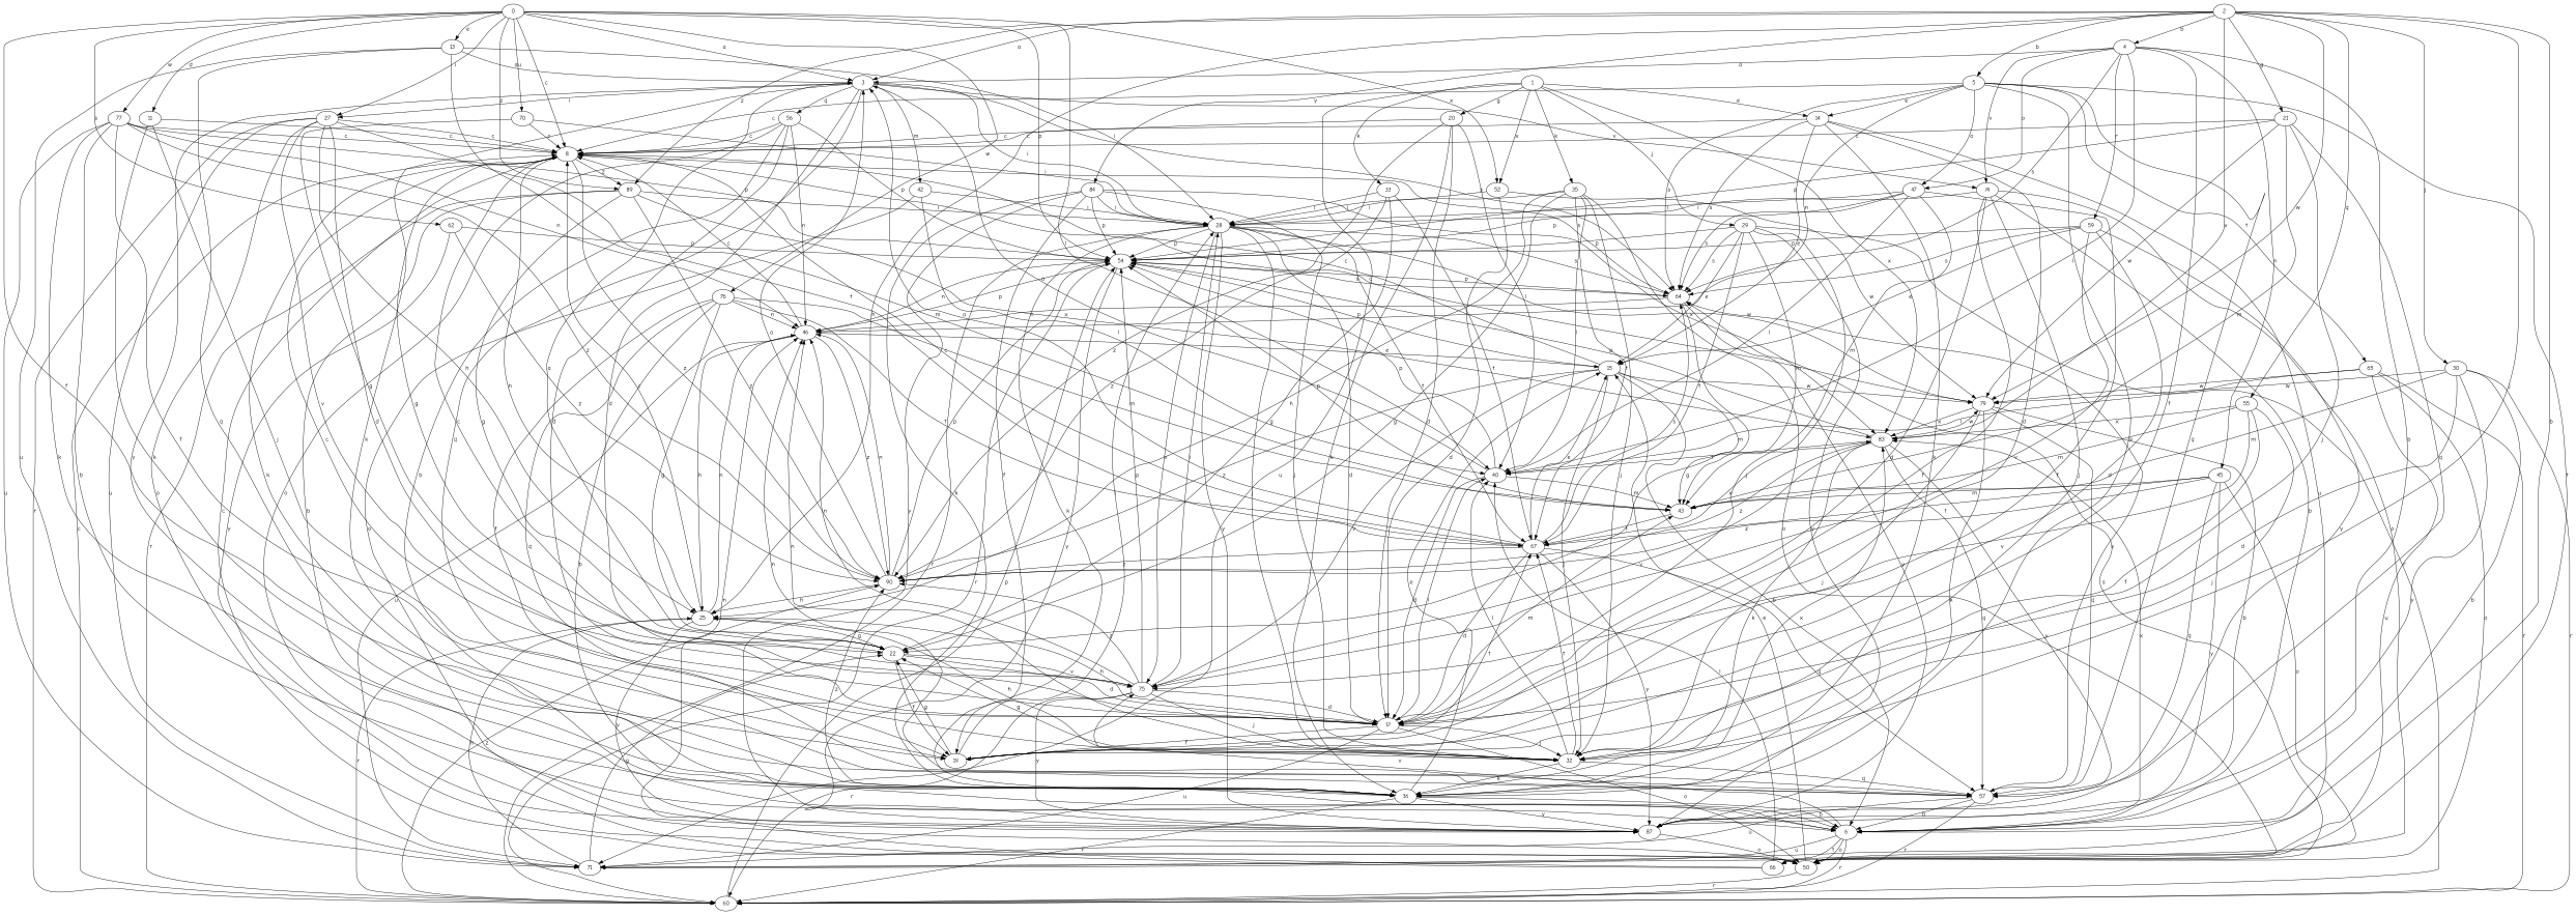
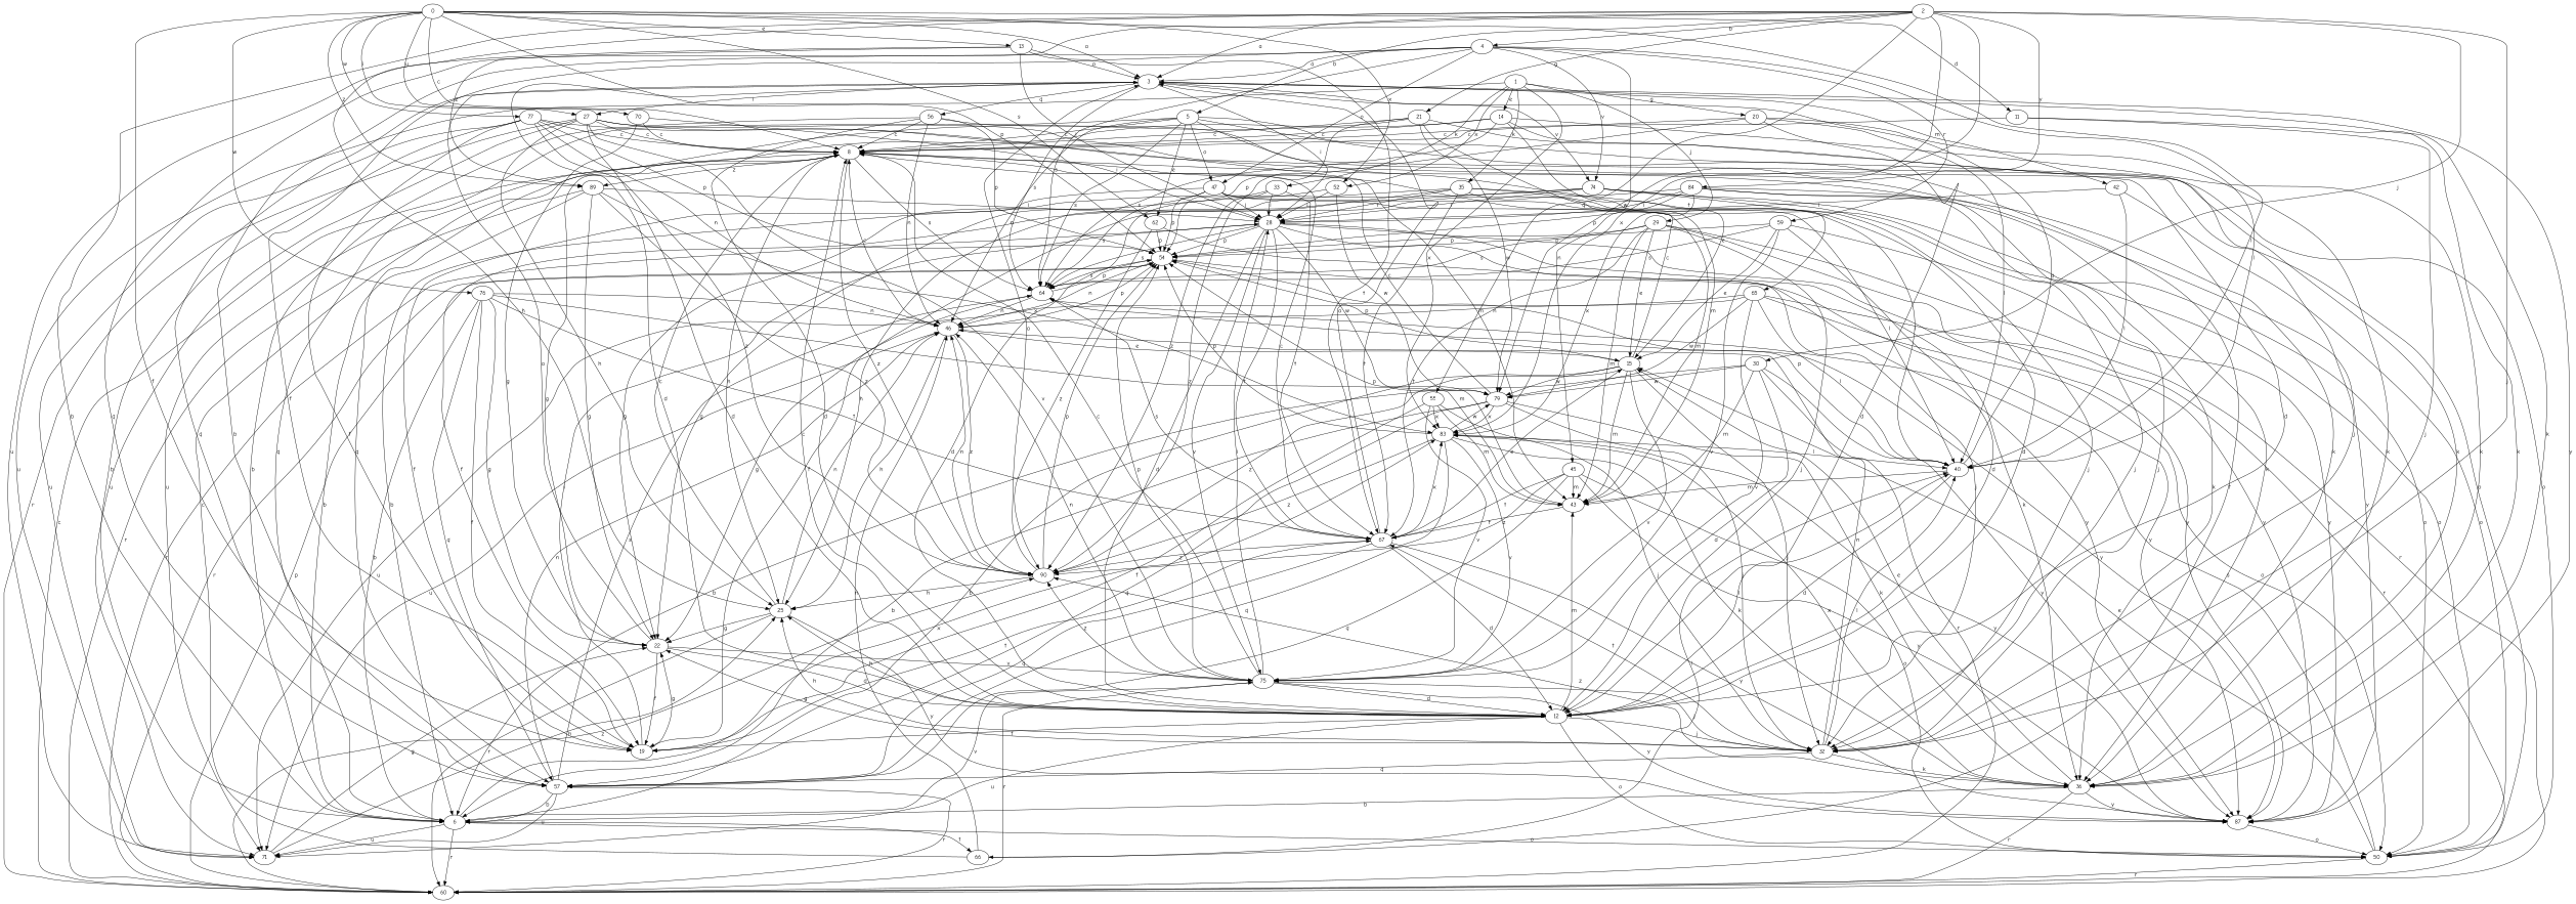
  strict digraph {
    fontname="Comic Neue"
    node [fontname="Comic Neue"]
    edge [fontname="Comic Neue"]
    0
    3
    8
    11
    13
    19
    27
    40
    54
    62
    70
    76
    77
    n14 [label=52]
    89
    12
    28
    36
    42
    56
    57
    64
    74
    87
    25
    22
    90
    32
    71
    67
    43
    50
    60
    75
    46
    6
    79
    83
    1
    14
    20
    29
    33
    35
    15
    59
    2
    4
    5
    21
    30
    55
    84
    45
    47
    65
    66
    0 -> 3 [label=a]
    0 -> 8 [label=c]
    0 -> 11 [label=d]
    0 -> 13 [label=e]
    0 -> 19 [label=f]
    0 -> 27 [label=i]
    0 -> 40 [label=l]
    0 -> 54 [label=p]
    0 -> 62 [label=s]
    0 -> 70 [label=u]
    0 -> 76 [label=w]
    0 -> 77 [label=w]
    0 -> n14 [label=x]
    0 -> 89 [label=z]
    3 -> 27 [label=i]
    3 -> 12 [label=d]
    3 -> 28 [label=i]
    3 -> 36 [label=k]
    3 -> 42 [label=m]
    3 -> 56 [label=q]
    3 -> 57 [label=q]
    3 -> 64 [label=s]
    3 -> 74 [label=v]
    3 -> 87 [label=y]
    8 -> 89 [label=z]
    8 -> 36 [label=k]
    8 -> 64 [label=s]
    8 -> 25 [label=h]
    8 -> 22 [label=g]
    8 -> 90 [label=z]
    11 -> 8 [label=c]
    11 -> 36 [label=k]
    11 -> 32 [label=j]
    13 -> 3 [label=a]
    13 -> 28 [label=i]
    13 -> 57 [label=q]
    13 -> 71 [label=u]
    13 -> 67 [label=t]
    19 -> 28 [label=i]
    19 -> 22 [label=g]
    19 -> 67 [label=t]
    27 -> 8 [label=c]
    27 -> 12 [label=d]
    27 -> 25 [label=h]
    27 -> 71 [label=u]
    27 -> 43 [label=m]
    27 -> 50 [label=o]
    27 -> 60 [label=r]
    27 -> 75 [label=v]
    40 -> 3 [label=a]
    40 -> 54 [label=p]
    40 -> 12 [label=d]
    40 -> 43 [label=m]
    54 -> 64 [label=s]
    54 -> 87 [label=y]
    54 -> 60 [label=r]
    54 -> 46 [label=n]
    62 -> 54 [label=p]
    62 -> 87 [label=y]
    62 -> 90 [label=z]
    70 -> 8 [label=c]
    70 -> 28 [label=i]
    70 -> 22 [label=g]
    76 -> 19 [label=f]
    76 -> 57 [label=q]
    76 -> 22 [label=g]
    76 -> 67 [label=t]
    76 -> 43 [label=m]
    76 -> 46 [label=n]
    76 -> 6 [label=b]
    77 -> 8 [label=c]
    77 -> 19 [label=f]
    77 -> 54 [label=p]
    77 -> 36 [label=k]
    77 -> 90 [label=z]
    77 -> 71 [label=u]
    77 -> 46 [label=n]
    77 -> 6 [label=b]
    n14 -> 12 [label=d]
    n14 -> 28 [label=i]
    n14 -> 79 [label=w]
    89 -> 28 [label=i]
    89 -> 22 [label=g]
    89 -> 90 [label=z]
    89 -> 60 [label=r]
    89 -> 6 [label=b]
    89 -> 83 [label=x]
    12 -> 8 [label=c]
    12 -> 19 [label=f]
    12 -> 40 [label=l]
    12 -> 25 [label=h]
    12 -> 32 [label=j]
    12 -> 71 [label=u]
    12 -> 43 [label=m]
    12 -> 50 [label=o]
    28 -> 54 [label=p]
    28 -> 12 [label=d]
    28 -> 36 [label=k]
    28 -> 64 [label=s]
    28 -> 87 [label=y]
    28 -> 32 [label=j]
    28 -> 67 [label=t]
    28 -> 60 [label=r]
    28 -> 75 [label=v]
    28 -> 79 [label=w]
    36 -> 87 [label=y]
    36 -> 90 [label=z]
    36 -> 60 [label=r]
    36 -> 6 [label=b]
    36 -> 83 [label=x]
    36 -> 15 [label=e]
    42 -> 40 [label=l]
    42 -> 28 [label=i]
    42 -> 50 [label=o]
    56 -> 8 [label=c]
    56 -> 54 [label=p]
    56 -> 12 [label=d]
    56 -> 50 [label=o]
    56 -> 46 [label=n]
    56 -> 6 [label=b]
    57 -> 64 [label=s]
    57 -> 71 [label=u]
    57 -> 60 [label=r]
    57 -> 46 [label=n]
    57 -> 6 [label=b]
    64 -> 54 [label=p]
    64 -> 87 [label=y]
    64 -> 22 [label=g]
    64 -> 46 [label=n]
    74 -> 19 [label=f]
    74 -> 12 [label=d]
    74 -> 28 [label=i]
    74 -> 32 [label=j]
    74 -> 50 [label=o]
    74 -> 6 [label=b]
    87 -> 50 [label=o]
    25 -> 8 [label=c]
    25 -> 87 [label=y]
    25 -> 22 [label=g]
    25 -> 60 [label=r]
    25 -> 46 [label=n]
    22 -> 3 [label=a]
    22 -> 19 [label=f]
    22 -> 12 [label=d]
    22 -> 75 [label=v]
    90 -> 3 [label=a]
    90 -> 54 [label=p]
    90 -> 25 [label=h]
    90 -> 46 [label=n]
    32 -> 40 [label=l]
    32 -> 36 [label=k]
    32 -> 57 [label=q]
    32 -> 25 [label=h]
    32 -> 22 [label=g]
    32 -> 67 [label=t]
    32 -> 46 [label=n]
    71 -> 25 [label=h]
    71 -> 22 [label=g]
    67 -> 3 [label=a]
    67 -> 8 [label=c]
    67 -> 12 [label=d]
    67 -> 57 [label=q]
    67 -> 64 [label=s]
    67 -> 87 [label=y]
    67 -> 90 [label=z]
    67 -> 83 [label=x]
    67 -> 15 [label=e]
    43 -> 54 [label=p]
    43 -> 67 [label=t]
    50 -> 64 [label=s]
    50 -> 60 [label=r]
    50 -> 15 [label=e]
    60 -> 8 [label=c]
    60 -> 54 [label=p]
    60 -> 90 [label=z]
    75 -> 8 [label=c]
    75 -> 54 [label=p]
    75 -> 12 [label=d]
    75 -> 28 [label=i]
    75 -> 87 [label=y]
    75 -> 90 [label=z]
    75 -> 32 [label=j]
    75 -> 60 [label=r]
    75 -> 46 [label=n]
    46 -> 8 [label=c]
    46 -> 54 [label=p]
    46 -> 25 [label=h]
    46 -> 90 [label=z]
    46 -> 71 [label=u]
    46 -> 15 [label=e]
    6 -> 71 [label=u]
    6 -> 50 [label=o]
    6 -> 60 [label=r]
    6 -> 75 [label=v]
    6 -> 83 [label=x]
    6 -> 66 [label=t]
    79 -> 8 [label=c]
    79 -> 36 [label=k]
    79 -> 57 [label=q]
    79 -> 32 [label=j]
    79 -> 6 [label=b]
    79 -> 83 [label=x]
    83 -> 40 [label=l]
    83 -> 54 [label=p]
    83 -> 36 [label=k]
    83 -> 57 [label=q]
    83 -> 87 [label=y]
    83 -> 90 [label=z]
    83 -> 75 [label=v]
    83 -> 79 [label=w]
    1 -> n14 [label=x]
    1 -> 71 [label=u]
    1 -> 83 [label=x]
    1 -> 14 [label=e]
    1 -> 20 [label=g]
    1 -> 29 [label=j]
    1 -> 33 [label=k]
    1 -> 35 [label=k]
    14 -> 8 [label=c]
    14 -> 12 [label=d]
    14 -> 36 [label=k]
    14 -> 64 [label=s]
    14 -> 71 [label=u]
    14 -> 15 [label=e]
    20 -> 8 [label=c]
    20 -> 40 [label=l]
    20 -> 12 [label=d]
    20 -> 36 [label=k]
    20 -> 90 [label=z]
    29 -> 54 [label=p]
    29 -> 12 [label=j]
    29 -> 64 [label=s]
    29 -> 87 [label=y]
    29 -> 67 [label=t]
    29 -> 43 [label=m]
    29 -> 60 [label=r]
    29 -> 15 [label=e]
    33 -> 28 [label=i]
    33 -> 22 [label=g]
    33 -> 90 [label=z]
    33 -> 67 [label=t]
    35 -> 40 [label=l]
    35 -> 28 [label=i]
    35 -> 25 [label=h]
    35 -> 22 [label=g]
    35 -> 32 [label=j]
    35 -> 67 [label=t]
    35 -> 50 [label=o]
    15 -> 8 [label=c]
    15 -> 54 [label=p]
    15 -> 90 [label=z]
    15 -> 32 [label=j]
    15 -> 43 [label=m]
    15 -> 75 [label=v]
    15 -> 6 [label=b]
    15 -> 79 [label=w]
    59 -> 54 [label=p]
    59 -> 12 [label=d]
    59 -> 64 [label=s]
    59 -> 87 [label=y]
    59 -> 75 [label=v]
    59 -> 15 [label=e]
    2 -> 3 [label=a]
    2 -> 89 [label=z]
    2 -> 25 [label=h]
    2 -> 32 [label=j]
    2 -> 6 [label=b]
    2 -> 79 [label=w]
    2 -> 83 [label=x]
    2 -> 4 [label=b]
    2 -> 5 [label=b]
    2 -> 21 [label=g]
    2 -> 30 [label=j]
    2 -> 55 [label=q]
    2 -> 84 [label=y]
    4 -> 3 [label=a]
    4 -> 19 [label=f]
    4 -> 40 [label=l]
    4 -> 64 [label=s]
    4 -> 74 [label=v]
    4 -> 6 [label=b]
    4 -> 59 [label=r]
    4 -> 45 [label=n]
    4 -> 47 [label=o]
    5 -> 8 [label=c]
    5 -> 36 [label=k]
    5 -> 57 [label=q]
    5 -> 64 [label=s]
    5 -> 46 [label=n]
-   5 -> 14 [label=e]
+   5 -> 62 [label=e]
    5 -> 47 [label=o]
    5 -> 65 [label=t]
    5 -> 66 [label=t]
    21 -> 8 [label=c]
    21 -> 54 [label=p]
    21 -> 57 [label=q]
    21 -> 32 [label=j]
    21 -> 43 [label=m]
    21 -> 79 [label=w]
    30 -> 12 [label=d]
    30 -> 87 [label=y]
    30 -> 43 [label=m]
    30 -> 60 [label=r]
    30 -> 6 [label=b]
    30 -> 79 [label=w]
    55 -> 19 [label=f]
    55 -> 32 [label=j]
    55 -> 43 [label=m]
    55 -> 75 [label=v]
    55 -> 83 [label=x]
    84 -> 19 [label=f]
    84 -> 54 [label=p]
    84 -> 28 [label=i]
    84 -> 36 [label=k]
    84 -> 87 [label=y]
    84 -> 32 [label=j]
    84 -> 83 [label=x]
    45 -> 57 [label=q]
    45 -> 87 [label=y]
    45 -> 90 [label=z]
    45 -> 67 [label=t]
    45 -> 43 [label=m]
    45 -> 50 [label=o]
    47 -> 19 [label=f]
    47 -> 40 [label=l]
    47 -> 54 [label=p]
    47 -> 28 [label=i]
    47 -> 64 [label=s]
    47 -> 43 [label=m]
    65 -> 40 [label=l]
    65 -> 71 [label=u]
    65 -> 50 [label=o]
    65 -> 60 [label=r]
+   65 -> 75 [label=v]
+   65 -> 46 [label=n]
    65 -> 79 [label=w]
    66 -> 8 [label=c]
    66 -> 40 [label=l]
    66 -> 46 [label=n]
  }
